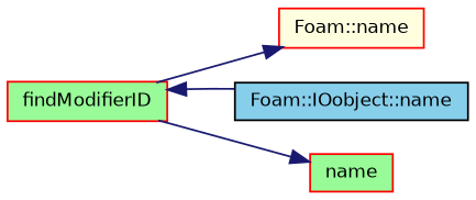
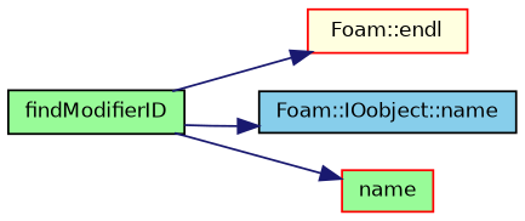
  digraph {
    rankdir=LR
    node [color=black fillcolor=palegreen fontname=Helvetica fontsize=10 shape=record style=filled]
    edge [color=midnightblue fontname=Helvetica fontsize=10 labelfontname=Helvetica labelfontsize=10 style=solid]
-   n1 [color=red fontcolor=black height=0.2 label=findModifierID width=0.4]
-   n2 [color=red fillcolor=lightyellow height=0.2 label="Foam::name" width=0.4]
+   n1 [fontcolor=black height=0.2 label=findModifierID width=0.4]
+   n2 [color=red fillcolor=lightyellow height=0.2 label="Foam::endl" width=0.4]
    n3 [fillcolor=skyblue height=0.2 label="Foam::IOobject::name" width=0.4]
    n4 [color=red height=0.2 label=name width=0.4]
    n1 -> n2
-   n3 -> n1
+   n1 -> n3
    n1 -> n4
  }
